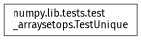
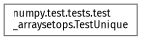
  digraph {
    rankdir=LR
    fontname="Fira Sans"
-   n1 [color=grey40 fillcolor=white fontname="Fira Sans" fontsize=10 height=0.2 label="numpy.lib.tests.test\l_arraysetops.TestUnique" shape=box style=filled width=0.4]
+   n1 [color=grey40 fillcolor=white fontname="Fira Sans" fontsize=10 height=0.2 label="numpy.test.tests.test\l_arraysetops.TestUnique" shape=box style=filled width=0.4]
  }
